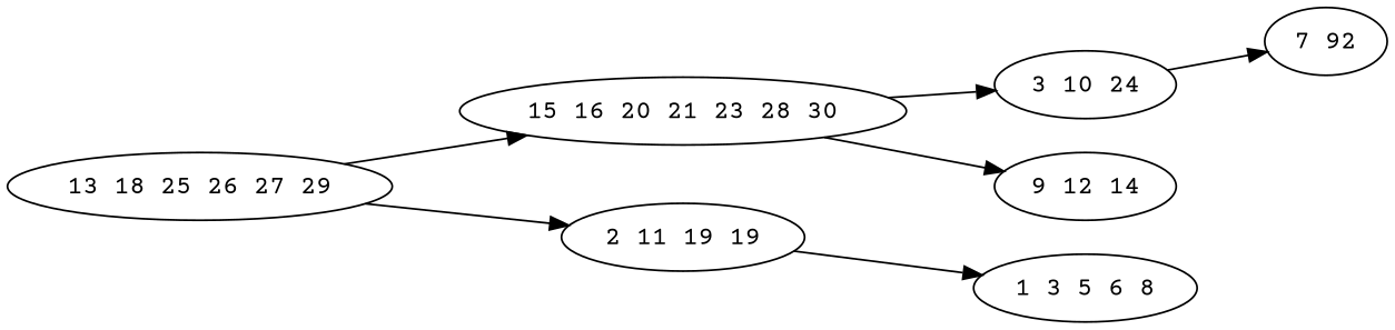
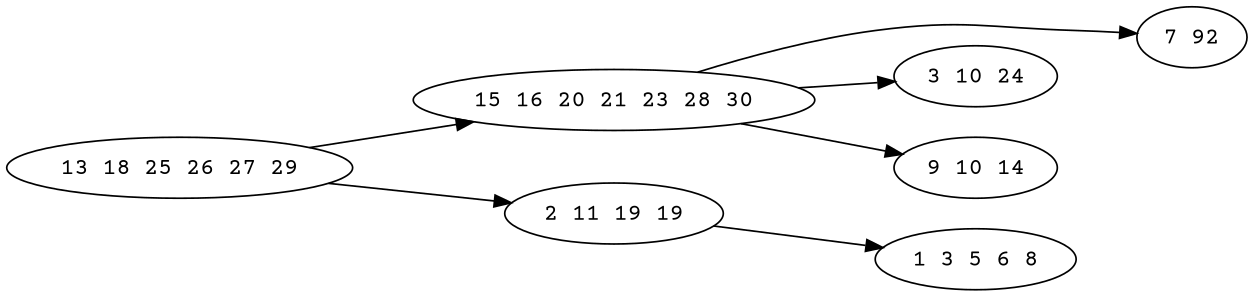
  digraph {
    fontname="Courier Prime"
    rankdir=LR
    node [fontname="Courier Prime"]
    edge [fontname="Courier Prime"]
    n1 [label="13 18 25 26 27 29"]
    n2 [label="15 16 20 21 23 28 30"]
    n3 [label="2 11 19 19"]
    n4 [label="7 92"]
    n5 [label="3 10 24"]
-   n6 [label="9 12 14"]
+   n6 [label="9 10 14"]
    n7 [label="1 3 5 6 8"]
    n1 -> n2
    n1 -> n3
-   n5 -> n4
+   n2 -> n4
    n2 -> n5
    n2 -> n6
    n3 -> n7
  }
